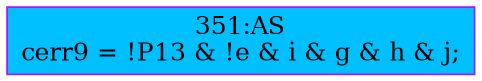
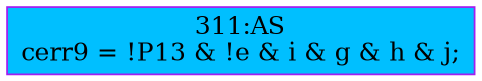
  strict digraph {
-   n1 [ast="<pyverilog.vparser.ast.Assign object at 0x7f14ceeea0d0>" def_var="['cerr9']" fillcolor=deepskyblue label="351:AS\ncerr9 = !P13 & !e & i & g & h & j;" statements="[]" style=filled typ=Assign use_var="['P13', 'e', 'i', 'g', 'h', 'j']" color=purple shape=box]
+   n1 [ast="<pyverilog.vparser.ast.Assign object at 0x7f14ceeea0d0>" def_var="['cerr9']" fillcolor=deepskyblue label="311:AS\ncerr9 = !P13 & !e & i & g & h & j;" statements="[]" style=filled typ=Assign use_var="['P13', 'e', 'i', 'g', 'h', 'j']" color=purple shape=box]
  }
